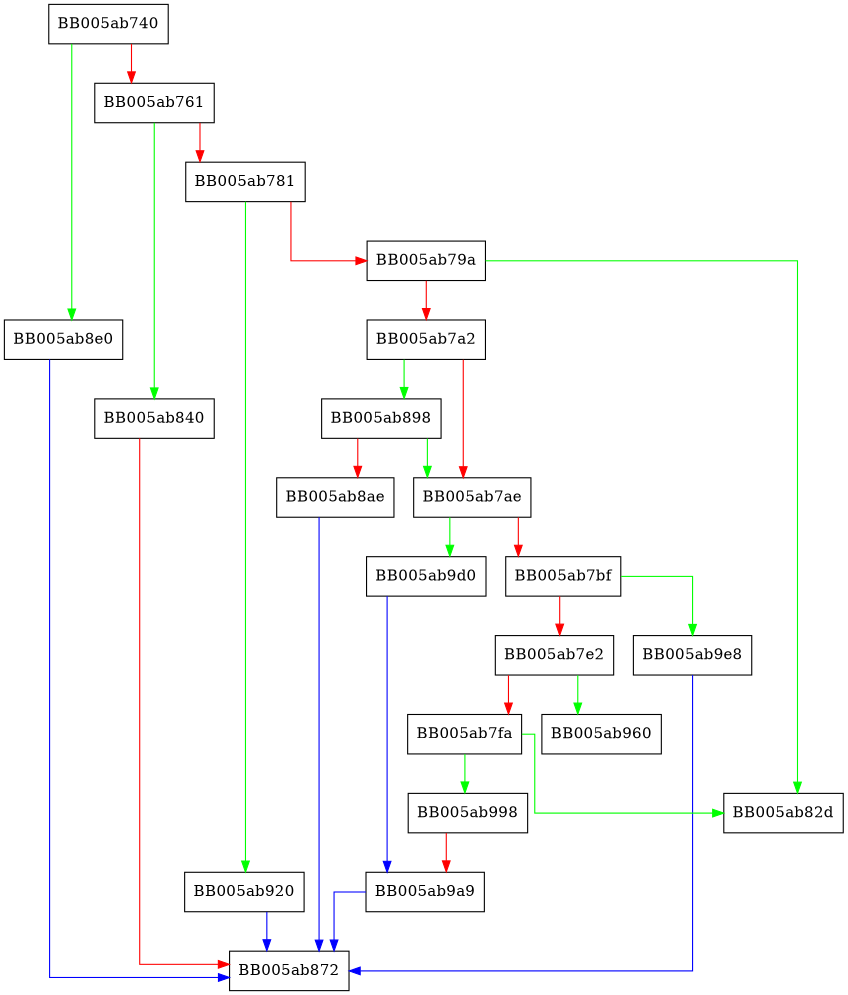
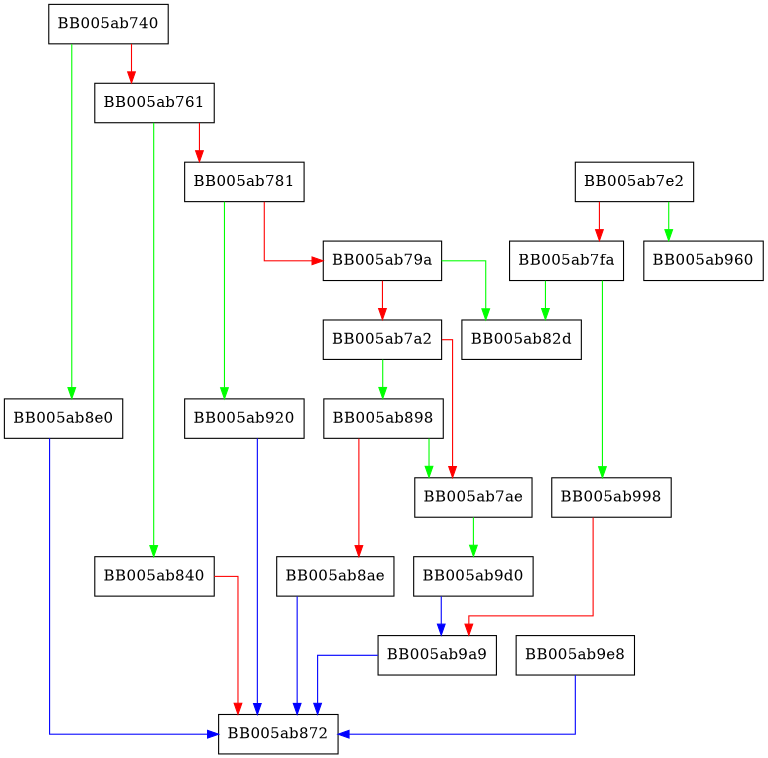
  digraph {
    splines=ortho
    node [shape=box]
    edge [color=green]
    BB005ab740
    BB005ab8e0
    BB005ab761
    BB005ab872
    BB005ab840
    BB005ab781
    BB005ab920
    BB005ab79a
    BB005ab82d
    BB005ab7a2
    BB005ab898
    BB005ab7ae
    BB005ab8ae
    BB005ab9d0
-   BB005ab7bf
    BB005ab9a9
    BB005ab9e8
    BB005ab7e2
    BB005ab960
    BB005ab7fa
    BB005ab998
    BB005ab740 -> BB005ab8e0
    BB005ab740 -> BB005ab761 [color=red]
    BB005ab8e0 -> BB005ab872 [color=blue]
    BB005ab761 -> BB005ab840
    BB005ab761 -> BB005ab781 [color=red]
    BB005ab840 -> BB005ab872 [color=red]
    BB005ab781 -> BB005ab920
    BB005ab781 -> BB005ab79a [color=red]
    BB005ab920 -> BB005ab872 [color=blue]
    BB005ab79a -> BB005ab82d
    BB005ab79a -> BB005ab7a2 [color=red]
    BB005ab7a2 -> BB005ab898
    BB005ab7a2 -> BB005ab7ae [color=red]
    BB005ab898 -> BB005ab7ae
    BB005ab898 -> BB005ab8ae [color=red]
    BB005ab7ae -> BB005ab9d0
-   BB005ab7ae -> BB005ab7bf [color=red]
    BB005ab8ae -> BB005ab872 [color=blue]
    BB005ab9d0 -> BB005ab9a9 [color=blue]
-   BB005ab7bf -> BB005ab9e8
-   BB005ab7bf -> BB005ab7e2 [color=red]
    BB005ab9a9 -> BB005ab872 [color=blue]
    BB005ab9e8 -> BB005ab872 [color=blue]
    BB005ab7e2 -> BB005ab960
    BB005ab7e2 -> BB005ab7fa [color=red]
    BB005ab7fa -> BB005ab82d
    BB005ab7fa -> BB005ab998
    BB005ab998 -> BB005ab9a9 [color=red]
  }
